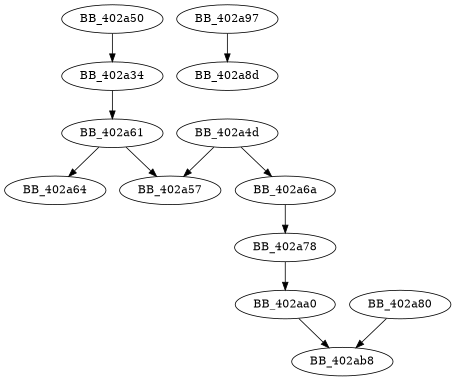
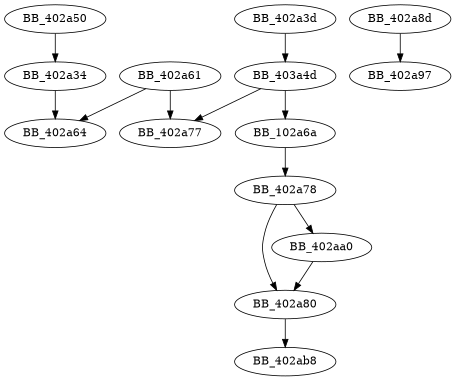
  digraph {
    n1 [label=BB_402a50]
    BB_402a34
    BB_402a64
-   BB_402a4d
-   BB_402a57
-   BB_402a6a
+   BB_402a3d
+   BB_402a4d [label=BB_403a4d]
+   BB_402a57 [label=BB_402a77]
+   BB_402a6a [label=BB_102a6a]
    n8 [label=BB_402a78]
    BB_402a61
    BB_402a80
    BB_402aa0
    BB_402ab8
    BB_402a8d
    BB_402a97
    n1 -> BB_402a34
-   BB_402a34 -> BB_402a61
+   BB_402a34 -> BB_402a64
+   BB_402a3d -> BB_402a4d
    BB_402a4d -> BB_402a57
    BB_402a4d -> BB_402a6a
    BB_402a6a -> n8
+   n8 -> BB_402a80
    n8 -> BB_402aa0
    BB_402a61 -> BB_402a64
    BB_402a61 -> BB_402a57
    BB_402a80 -> BB_402ab8
-   BB_402aa0 -> BB_402ab8
-   BB_402a97 -> BB_402a8d
+   BB_402aa0 -> BB_402a80
+   BB_402a8d -> BB_402a97
  }
